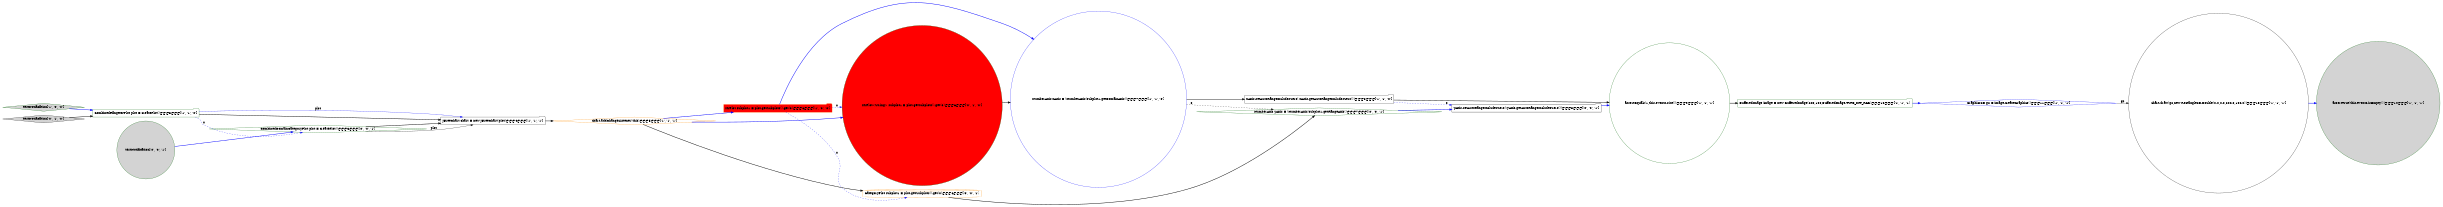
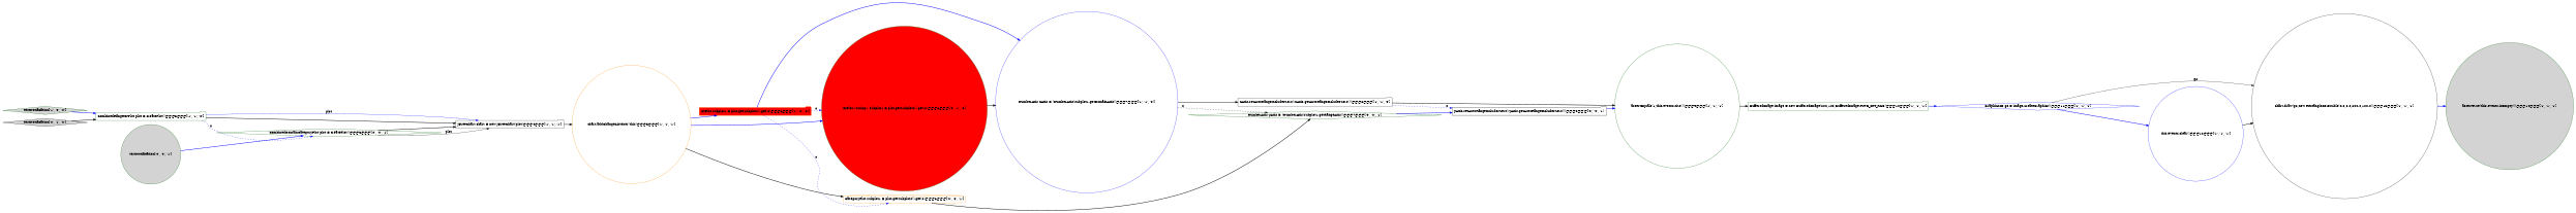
  digraph {
    rankdir=LR
    node [color=darkgreen fillcolor=white shape=circle style=filled]
    edge [color=blue style=bold]
-   n1 [color=darkorange label="chart.addChangeListener(this)@@@5@@@['1', '1', '1']" shape=diamond]
+   n1 [color=darkorange label="chart.addChangeListener(this)@@@5@@@['1', '1', '1']"]
    n2 [color=darkorange fillcolor=red label="XYPlot subplot1 = plot.getSubplots().get(0)@@@6@@@['1', '0', '0']" shape=folder]
    n3 [fillcolor=red label="XYPlot<String> subplot1 = plot.getSubplots().get(0)@@@6@@@['0', '1', '0']"]
    n4 [color=darkorange label="CategoryPlot subplot1 = plot.getSubplots().get(0)@@@6@@@['0', '0', '1']" shape=cylinder]
    n5 [color=blue label="NumberAxis xAxis = (NumberAxis)subplot1.getDomainAxis()@@@7@@@['1', '1', '0']"]
    n6 [label="NumberAxis yAxis = (NumberAxis)subplot1.getRangeAxis()@@@7@@@['0', '0', '1']" shape=diamond]
    n7 [label="assertEquals(1,this.events.size())@@@9@@@['1', '1', '1']"]
    n8 [label="BufferedImage image = new BufferedImage(200,100,BufferedImage.TYPE_INT_RGB)@@@10@@@['1', '1', '1']" shape=folder]
    n9 [color=blue label="Graphics2D g2 = image.createGraphics()@@@11@@@['1', '1', '1']" shape=diamond]
    n10 [color=black label="chart.draw(g2,new Rectangle2D.Double(0.0,0.0,200.0,100.0))@@@13@@@['1', '1', '1']"]
+   n11 [color=blue label="this.events.clear()@@@12@@@['1', '1', '1']"]
    n12 [fillcolor=lightgray label="assertTrue(this.events.isEmpty())@@@14@@@['1', '1', '1']"]
    n13 [color=black label="xAxis.setAutoRangeIncludesZero(!xAxis.getAutoRangeIncludesZero())@@@8@@@['1', '1', '0']" shape=folder]
    n14 [label="CombinedRangeXYPlot plot = createPlot()@@@3@@@['1', '1', '0']" shape=folder]
    n15 [label="CombinedDomainCategoryPlot plot = createPlot()@@@3@@@['0', '0', '1']" shape=diamond]
    n16 [color=black label="JFreeChart chart = new JFreeChart(plot)@@@4@@@['1', '1', '1']" shape=folder]
    n17 [color=black label="yAxis.setAutoRangeIncludesZero(!yAxis.getAutoRangeIncludesZero())@@@8@@@['0', '0', '1']" shape=folder]
    n18 [fillcolor=lightgray label="testNotification['1', '0', '0']" shape=diamond]
    n19 [fillcolor=lightgray label="testNotification['0', '0', '1']"]
    n20 [color=black fillcolor=lightgray label="testNotification['0', '1', '0']" shape=diamond]
    n1 -> n2
    n1 -> n3
    n1 -> n4 [color=black]
    n2 -> n3 [label=0 style=dashed]
    n2 -> n4 [label=0 style=dashed]
    n2 -> n5
    n3 -> n5 [color=black]
    n4 -> n6 [color=black]
    n5 -> n6 [color=black label=0 style=dashed]
    n5 -> n13 [color=black]
    n6 -> n17
    n7 -> n8 [color=black]
    n8 -> n9
    n9 -> n10 [color=black label=g2 style=solid]
+   n9 -> n11
    n10 -> n12
+   n11 -> n10 [color=black]
    n13 -> n7 [color=black]
    n13 -> n17 [label=0 style=dashed]
    n14 -> n15 [label=0 style=dashed]
    n14 -> n16 [color=black]
    n14 -> n16 [label=plot style=solid]
    n15 -> n16 [color=black label=plot style=solid]
    n15 -> n16 [color=black]
    n16 -> n1 [color=black]
    n17 -> n7
    n18 -> n14
    n19 -> n15
    n20 -> n14 [color=black]
  }
